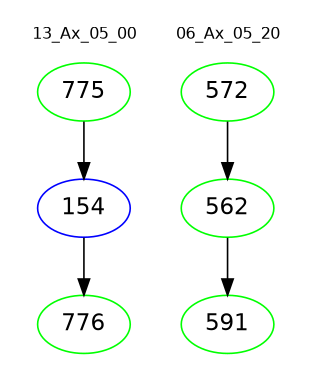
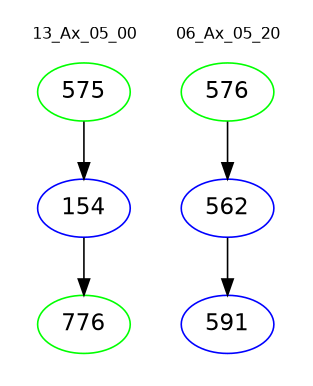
  digraph {
    fontname="DejaVu Sans"
    node [color=green fontname="DejaVu Sans"]
    edge [color=black fontname="DejaVu Sans"]
-   n1 [label=775]
+   n1 [label=575]
    n2 [color=blue label=154]
    n3 [label=776]
-   n4 [label=572]
-   n5 [label=562]
-   n6 [label=591]
+   n4 [label=576]
+   n5 [color=blue label=562]
+   n6 [color=blue label=591]
    subgraph cluster_1 {
      color=white
      fontsize=10
      label="13_Ax_05_00"
      n1
      n2
      n3
    }
    subgraph cluster_2 {
      color=white
      fontsize=10
      label="06_Ax_05_20"
      n4
      n5
      n6
    }
    n1 -> n2
    n2 -> n3
    n4 -> n5
    n5 -> n6
  }
